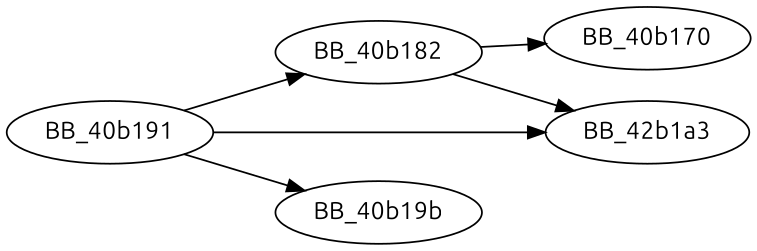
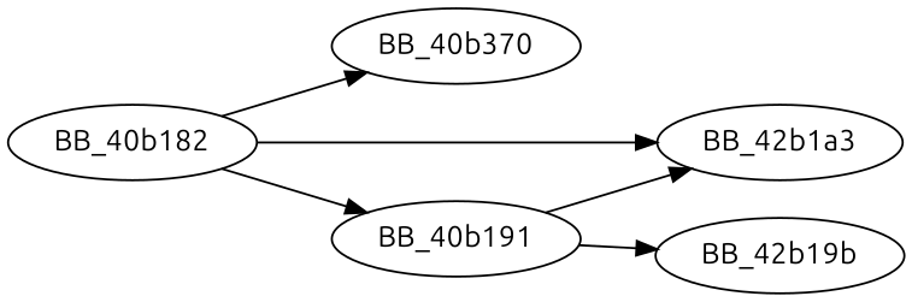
  digraph {
    fontname=Ubuntu
    rankdir=LR
    node [fontname=Ubuntu]
    edge [fontname=Ubuntu]
    BB_40b182
-   BB_40b170
+   BB_40b170 [label=BB_40b370]
    BB_40b191
    n4 [label=BB_42b1a3]
-   BB_40b19b
+   BB_40b19b [label=BB_42b19b]
    BB_40b182 -> BB_40b170
-   BB_40b191 -> BB_40b182
+   BB_40b182 -> BB_40b191
    BB_40b182 -> n4
    BB_40b191 -> n4
    BB_40b191 -> BB_40b19b
  }
